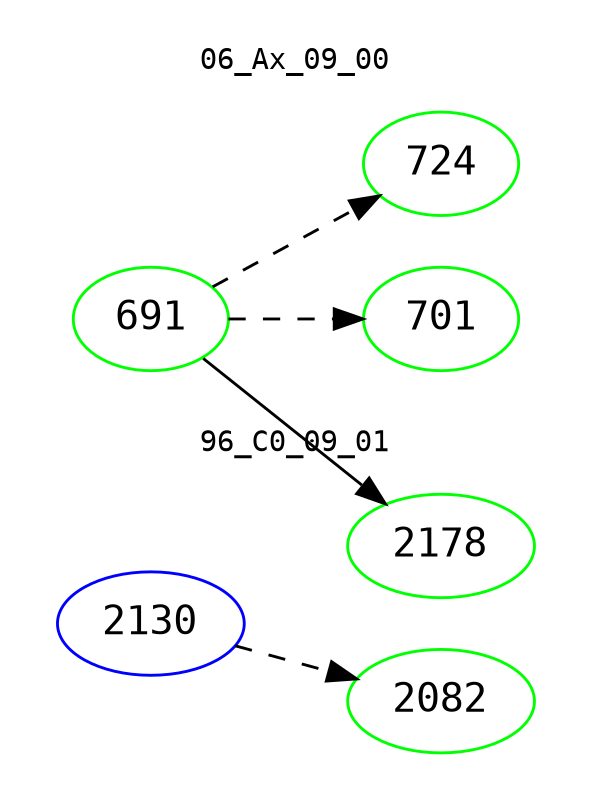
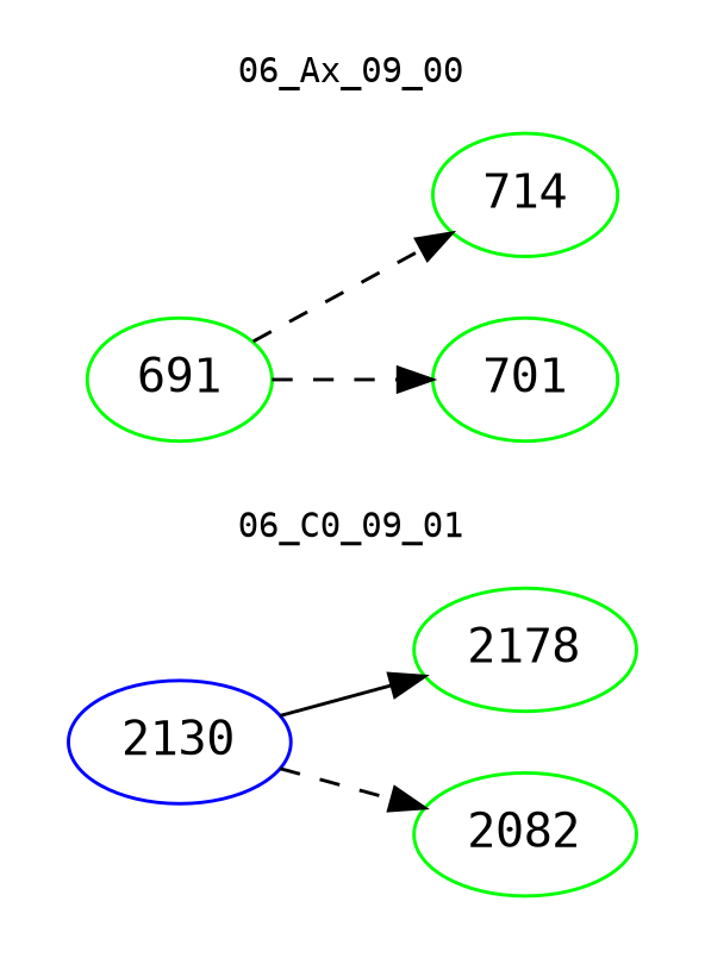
  digraph {
    fontname="DejaVu Sans Mono"
    rankdir=LR
    node [color=green fontname="DejaVu Sans Mono"]
    edge [color=black fontname="DejaVu Sans Mono" style=dashed]
    n1 [label=691]
    n2 [label=701]
-   n3 [label=724]
+   n3 [label=714]
    n4 [color=blue label=2130]
    n5 [label=2082]
    n6 [label=2178]
    subgraph cluster_1 {
      color=white
      fontsize=10
      label="06_Ax_09_00"
      n1
      n2
      n3
    }
    subgraph cluster_2 {
      color=white
      fontsize=10
-     label="96_C0_09_01"
+     label="06_C0_09_01"
      n4
      n5
      n6
    }
    n1 -> n2
    n1 -> n3
    n4 -> n5
-   n1 -> n6 [style=solid]
+   n4 -> n6 [style=solid]
  }
